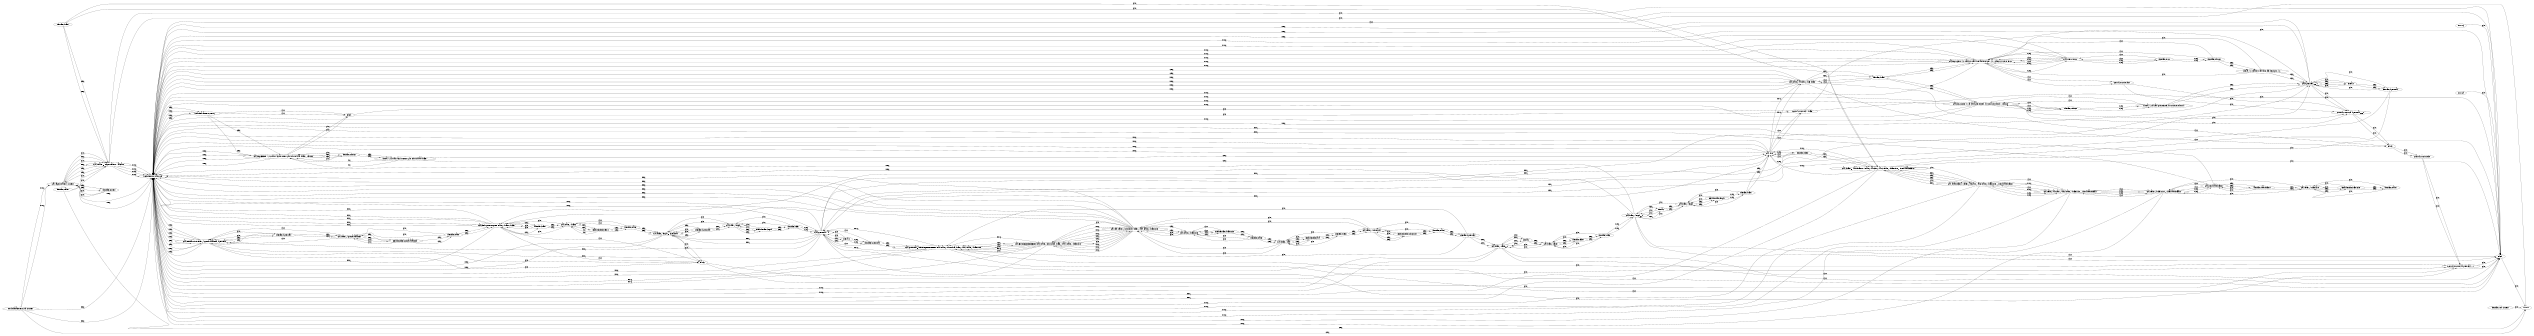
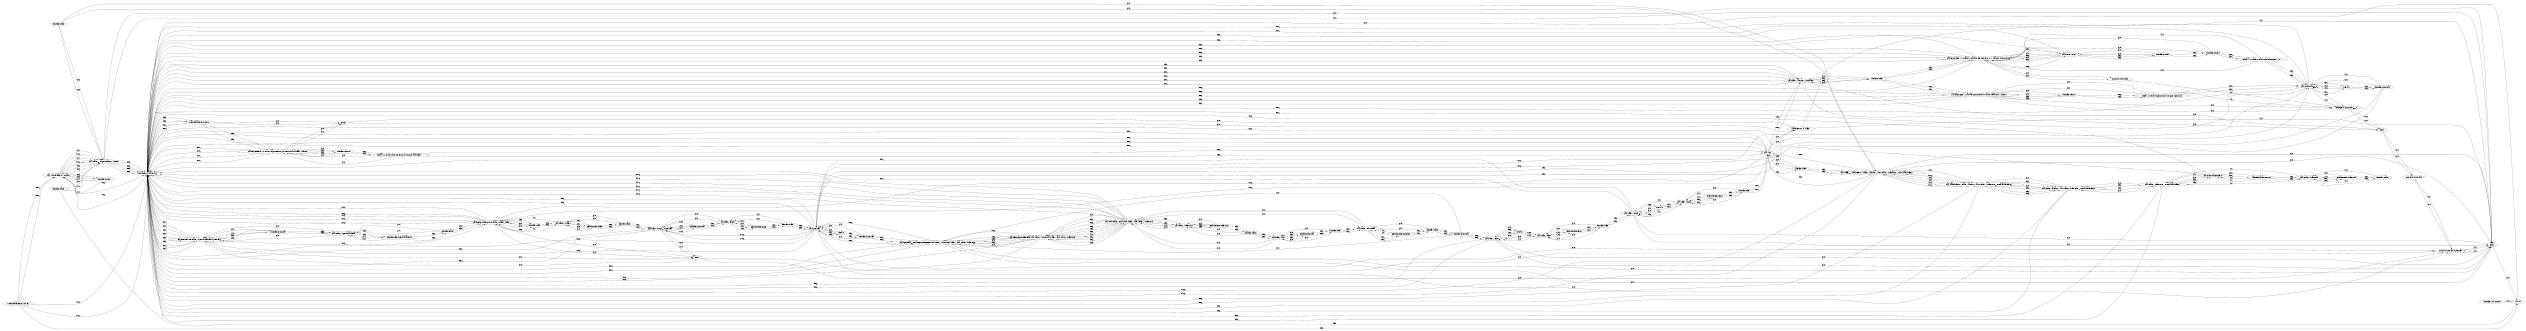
  digraph {
    rankdir=LR
    n1 [label="(MethodReturn,static void)"]
    n2 [label="(Call,eventfd_write(reader->bytes_available_fd, bytes_read))"]
    n3 [label="(Call,reader->allocator->free(buffer))"]
    n4 [label="(MethodParameterIn,return;)"]
    n5 [label="(Block,)"]
    n6 [label="(Identifier,bytes_read)"]
    n7 [label="(Block,)"]
    n8 [label="(Identifier,buffer)"]
    n9 [label="(Block,)"]
    n10 [label="(Call,LOG_ERROR(\"%s couldn't aquire memory for inbound data buffer.\", __func__))"]
    1000100
-   n12 [label="(MethodParameterIn,void *context)"]
-   n13 [label="(Call,(eager_reader_t *)context)"]
-   n14 [label="(Call,*reader = (eager_reader_t *)allocator)"]
+   n12 [label="(MethodParameterIn,void *for)"]
+   n13 [label="(Call,(sizeof_reader_t *)context)"]
+   n14 [label="(Call,*reader = (eager_reader_t *)context)"]
    n15 [label="(Identifier,context)"]
    n16 [label="(Identifier,void *context)"]
    n17 [label="(Block,)"]
    n18 [label="(FieldIdentifier,length)"]
    n19 [label="(Call,buffer->length)"]
    n20 [label="(Identifier,buffer)"]
    n21 [label="(Call,buffer->length = 0)"]
    n22 [label="(Call,!size)"]
    n23 [label="(Literal,0)"]
    n24 [label="(Call,fixed_queue_enqueue(reader->buffers, buffer))"]
-   n25 [label="(ControlStructure,if (!buffer))"]
+   n25 [label="(MethodReturn,if (!buffer))"]
    n26 [label="(Identifier,buffer)"]
-   n27 [label="(Identifier,offset)"]
+   n27 [label="(FieldIdentifier,offset)"]
    n28 [label="(Call,buffer->offset)"]
    n29 [label="(Identifier,buffer)"]
    n30 [label="(Call,buffer->offset = 0)"]
    n31 [label="(Literal,0)"]
    n32 [label="(Call,TEMP_FAILURE_RETRY(read(reader->inbound_fd, buffer->data, reader->buffer_size)))"]
    n33 [label="(Call,read(reader->inbound_fd, buffer->data, reader->buffer_size))"]
    n34 [label="(Call,bytes_read = TEMP_FAILURE_RETRY(read(reader->inbound_fd, buffer->data, reader->buffer_size)))"]
    n35 [label="(Call,reader->buffer_size)"]
    n36 [label="(Call,bytes_read > 0)"]
    n37 [label="(FieldIdentifier,buffer_size)"]
    n38 [label="(Call,reader->inbound_fd)"]
-   n39 [label="(FieldIdentifier,inbound_fd)"]
+   n39 [label="(FieldIdentifier,existed_fd)"]
    n40 [label="(Identifier,reader)"]
    n41 [label="(Identifier,bytes_read)"]
    n42 [label="(Literal,0)"]
    n43 [label="(ControlStructure,if (bytes_read > 0))"]
    n44 [label="(Call,buffer->length = bytes_read)"]
    n45 [label="(Call,bytes_read == 0)"]
    n46 [label="(Call,buffer->data)"]
    n47 [label="(FieldIdentifier,data)"]
    n48 [label="(Identifier,buffer)"]
    n49 [label="(Identifier,reader)"]
    n50 [label="(Identifier,bytes_read)"]
    n51 [label="(Identifier,bytes_read)"]
-   n52 [label="(ControlStructure,if (bytes_read == 0))"]
+   n52 [label="(Identifier,if (bytes_read == 0))"]
    n53 [label="(Literal,0)"]
    n54 [label="(FieldIdentifier,length)"]
    n55 [label="(Call,buffer->length)"]
    n56 [label="(Identifier,buffer)"]
    n57 [label="(Call,reader->buffers)"]
    n58 [label="(FieldIdentifier,buffers)"]
    n59 [label="(Identifier,reader)"]
    n60 [label="(Identifier,buffer)"]
    n61 [label="(Call,reader->bytes_available_fd)"]
    n62 [label="(FieldIdentifier,bytes_available_fd)"]
    n63 [label="(Identifier,reader)"]
    n64 [label="(Identifier,reader)"]
    n65 [label="(ControlStructure,else)"]
    n66 [label="(Identifier,bytes_read)"]
    n67 [label="(Literal,\"%s fd said bytes existed, but none were found.\")"]
    n68 [label="(Call,LOG_WARN(\"%s fd said bytes existed, but none were found.\", __func__))"]
    n69 [label="(Identifier,__func__)"]
    n70 [label="(ControlStructure,else)"]
    n71 [label="(Literal,\"%s unable to read from file descriptor: %s\")"]
    n72 [label="(Call,LOG_WARN(\"%s unable to read from file descriptor: %s\", __func__, strerror(errno)))"]
    n73 [label="(Call,strerror(errno))"]
-   n74 [label="(Identifier,errno)"]
+   n74 [label="(Identifier,eventfd)"]
    n75 [label="(Identifier,__func__)"]
    n76 [label="(Call,*buffer = (data_buffer_t *)reader->allocator->alloc(reader->buffer_size + sizeof(data_buffer_t)))"]
    n77 [label="(Call,(data_buffer_t *)reader->allocator->alloc(reader->buffer_size + sizeof(data_buffer_t)))"]
    n78 [label="(Call,reader->allocator->alloc(reader->buffer_size + sizeof(data_buffer_t)))"]
    n79 [label="(Identifier,buffer)"]
    n80 [label="(Call,reader->buffer_size + sizeof(data_buffer_t))"]
-   n81 [label="(Call,sizeof(data_buffer_t))"]
-   n82 [label="(Identifier,data_buffer_t)"]
+   n81 [label="(Call,sizeof(static_buffer_t))"]
+   n82 [label="(Identifier,data_memory_t)"]
    n83 [label="(Call,reader->buffer_size)"]
    n84 [label="(FieldIdentifier,buffer_size)"]
    n85 [label="(Identifier,reader)"]
    n86 [label="(Literal,\"%s couldn't aquire memory for inbound data buffer.\")"]
    n87 [label="(Identifier,__func__)"]
-   1000103
-   1000139
    n1 -> n2 [label="CFG: "]
    n1 -> n2 [label="CFG: "]
    n1 -> n3 [label="CFG: "]
    n1 -> n3 [label="CFG: "]
    n1 -> n4 [label="CFG: "]
    n1 -> n4 [label="CFG: "]
    n2 -> n1 [label="DDG: "]
    n2 -> n1 [label="DDG: "]
    n2 -> n1 [label="DDG: "]
    n2 -> n1 [label="DDG: "]
    n2 -> n1 [label="DDG: "]
    n2 -> n1 [label="DDG: "]
    n2 -> n5 [label="AST: "]
    n2 -> n5 [label="AST: "]
    n2 -> n6 [label="CFG: "]
    n2 -> n6 [label="CFG: "]
    n3 -> n1 [label="DDG: "]
    n3 -> n1 [label="DDG: "]
    n3 -> n1 [label="DDG: "]
    n3 -> n1 [label="DDG: "]
    n3 -> n7 [label="AST: "]
    n3 -> n7 [label="AST: "]
    n3 -> n8 [label="CFG: "]
    n3 -> n8 [label="CFG: "]
    n4 -> n1 [label="DDG: "]
    n4 -> n1 [label="DDG: "]
    n4 -> n9 [label="AST: "]
    n4 -> n9 [label="AST: "]
    n4 -> n10 [label="CFG: "]
    n4 -> n10 [label="CFG: "]
    n5 -> n43 [label="AST: "]
    n5 -> n43 [label="AST: "]
    n6 -> n2 [label="AST: "]
    n6 -> n2 [label="AST: "]
    n6 -> n61 [label="CFG: "]
    n6 -> n61 [label="CFG: "]
    n7 -> n65 [label="AST: "]
    n7 -> n65 [label="AST: "]
    n8 -> n3 [label="AST: "]
    n8 -> n3 [label="AST: "]
    n8 -> n68 [label="CFG: "]
    n8 -> n68 [label="CFG: "]
    n8 -> n72 [label="CFG: "]
    n8 -> n72 [label="CFG: "]
    n9 -> n25 [label="AST: "]
    n9 -> n25 [label="AST: "]
    n10 -> n1 [label="DDG: "]
    n10 -> n1 [label="DDG: "]
    n10 -> n1 [label="DDG: "]
    n10 -> n1 [label="DDG: "]
    n10 -> n9 [label="AST: "]
    n10 -> n9 [label="AST: "]
    n10 -> n87 [label="CFG: "]
    n10 -> n87 [label="CFG: "]
    1000100 -> n1 [label="AST: "]
    n12 -> n1 [label="DDG: "]
    n12 -> n1 [label="DDG: "]
    n12 -> 1000100 [label="CFG: "]
    n12 -> n13 [label="DDG: "]
    n12 -> n13 [label="DDG: "]
    n13 -> n1 [label="DDG: "]
    n13 -> n1 [label="DDG: "]
    n13 -> n14 [label="AST: "]
    n13 -> n14 [label="DDG: "]
    n13 -> n14 [label="AST: "]
    n13 -> n14 [label="DDG: "]
    n13 -> n15 [label="CFG: "]
    n13 -> n15 [label="CFG: "]
    n14 -> n1 [label="DDG: "]
    n14 -> n1 [label="DDG: "]
    n14 -> n1 [label="DDG: "]
    n14 -> n1 [label="DDG: "]
    n14 -> n13 [label="CFG: "]
    n14 -> n13 [label="CFG: "]
    n14 -> n17 [label="AST: "]
    n14 -> n17 [label="AST: "]
    n15 -> n13 [label="AST: "]
    n15 -> n13 [label="AST: "]
    n16 -> 1000100 [label="AST: "]
    n17 -> 1000100 [label="AST: "]
    n18 -> n19 [label="AST: "]
    n18 -> n19 [label="AST: "]
    n18 -> n20 [label="CFG: "]
    n18 -> n20 [label="CFG: "]
    n19 -> n18 [label="CFG: "]
    n19 -> n18 [label="CFG: "]
    n19 -> n21 [label="AST: "]
    n19 -> n21 [label="AST: "]
    n20 -> n19 [label="AST: "]
    n20 -> n19 [label="AST: "]
    n20 -> n22 [label="CFG: "]
    n20 -> n22 [label="CFG: "]
    n21 -> n1 [label="DDG: "]
    n21 -> n1 [label="DDG: "]
    n21 -> n17 [label="AST: "]
    n21 -> n17 [label="AST: "]
    n21 -> n23 [label="CFG: "]
    n21 -> n23 [label="CFG: "]
    n22 -> n1 [label="DDG: "]
    n22 -> n1 [label="DDG: "]
    n22 -> n1 [label="DDG: "]
    n22 -> n1 [label="DDG: "]
    n22 -> n3 [label="DDG: "]
    n22 -> n3 [label="DDG: "]
    n22 -> n24 [label="DDG: "]
    n22 -> n24 [label="DDG: "]
    n22 -> n25 [label="AST: "]
    n22 -> n25 [label="AST: "]
    n22 -> n26 [label="CFG: "]
    n22 -> n26 [label="CFG: "]
    n23 -> n19 [label="CFG: "]
    n23 -> n19 [label="CFG: "]
    n23 -> n21 [label="AST: "]
    n23 -> n21 [label="AST: "]
    n24 -> n1 [label="DDG: "]
    n24 -> n1 [label="DDG: "]
    n24 -> n1 [label="DDG: "]
    n24 -> n1 [label="DDG: "]
    n24 -> n1 [label="DDG: "]
    n24 -> n1 [label="DDG: "]
    n24 -> n5 [label="AST: "]
    n24 -> n5 [label="AST: "]
    n24 -> n60 [label="CFG: "]
    n24 -> n60 [label="CFG: "]
    n25 -> n17 [label="AST: "]
    n25 -> n17 [label="AST: "]
    n26 -> n22 [label="AST: "]
    n26 -> n22 [label="AST: "]
    n26 -> n76 [label="CFG: "]
    n26 -> n76 [label="CFG: "]
    n27 -> n28 [label="AST: "]
    n27 -> n28 [label="AST: "]
    n27 -> n29 [label="CFG: "]
    n27 -> n29 [label="CFG: "]
    n28 -> n27 [label="CFG: "]
    n28 -> n27 [label="CFG: "]
    n28 -> n30 [label="AST: "]
    n28 -> n30 [label="AST: "]
    n29 -> n21 [label="CFG: "]
    n29 -> n21 [label="CFG: "]
    n29 -> n28 [label="AST: "]
    n29 -> n28 [label="AST: "]
    n30 -> n1 [label="DDG: "]
    n30 -> n1 [label="DDG: "]
    n30 -> n17 [label="AST: "]
    n30 -> n17 [label="AST: "]
    n30 -> n31 [label="CFG: "]
    n30 -> n31 [label="CFG: "]
    n31 -> n28 [label="CFG: "]
    n31 -> n28 [label="CFG: "]
    n31 -> n30 [label="AST: "]
    n31 -> n30 [label="AST: "]
    n32 -> n1 [label="DDG: "]
    n32 -> n1 [label="DDG: "]
    n32 -> n33 [label="CFG: "]
    n32 -> n33 [label="CFG: "]
    n32 -> n34 [label="AST: "]
    n32 -> n34 [label="DDG: "]
    n32 -> n34 [label="AST: "]
    n32 -> n34 [label="DDG: "]
    n33 -> n1 [label="DDG: "]
    n33 -> n1 [label="DDG: "]
    n33 -> n1 [label="DDG: "]
    n33 -> n1 [label="DDG: "]
    n33 -> n1 [label="DDG: "]
    n33 -> n1 [label="DDG: "]
    n33 -> n32 [label="AST: "]
    n33 -> n32 [label="DDG: "]
    n33 -> n32 [label="DDG: "]
    n33 -> n32 [label="DDG: "]
    n33 -> n32 [label="AST: "]
    n33 -> n32 [label="DDG: "]
    n33 -> n32 [label="DDG: "]
    n33 -> n32 [label="DDG: "]
    n33 -> n35 [label="CFG: "]
    n33 -> n35 [label="CFG: "]
    n34 -> n1 [label="DDG: "]
    n34 -> n1 [label="DDG: "]
    n34 -> n17 [label="AST: "]
    n34 -> n17 [label="AST: "]
    n34 -> n32 [label="CFG: "]
    n34 -> n32 [label="CFG: "]
    n34 -> n36 [label="DDG: "]
    n34 -> n36 [label="DDG: "]
    n35 -> n33 [label="AST: "]
    n35 -> n33 [label="AST: "]
    n35 -> n37 [label="CFG: "]
    n35 -> n37 [label="CFG: "]
    n36 -> n1 [label="DDG: "]
    n36 -> n1 [label="DDG: "]
    n36 -> n2 [label="DDG: "]
    n36 -> n2 [label="DDG: "]
    n36 -> n42 [label="CFG: "]
    n36 -> n42 [label="CFG: "]
    n36 -> n43 [label="AST: "]
    n36 -> n43 [label="AST: "]
    n36 -> n44 [label="DDG: "]
    n36 -> n44 [label="DDG: "]
    n36 -> n45 [label="DDG: "]
    n36 -> n45 [label="DDG: "]
    n37 -> n35 [label="AST: "]
    n37 -> n35 [label="AST: "]
    n37 -> n49 [label="CFG: "]
    n37 -> n49 [label="CFG: "]
    n38 -> n33 [label="AST: "]
    n38 -> n33 [label="AST: "]
    n38 -> n39 [label="CFG: "]
    n38 -> n39 [label="CFG: "]
    n39 -> n38 [label="AST: "]
    n39 -> n38 [label="AST: "]
    n39 -> n40 [label="CFG: "]
    n39 -> n40 [label="CFG: "]
    n40 -> n38 [label="AST: "]
    n40 -> n38 [label="AST: "]
    n40 -> n41 [label="CFG: "]
    n40 -> n41 [label="CFG: "]
    n41 -> n30 [label="CFG: "]
    n41 -> n30 [label="CFG: "]
    n41 -> n34 [label="AST: "]
    n41 -> n34 [label="AST: "]
    n42 -> n36 [label="AST: "]
    n42 -> n36 [label="AST: "]
    n42 -> n50 [label="CFG: "]
    n42 -> n50 [label="CFG: "]
    n43 -> n17 [label="AST: "]
    n43 -> n17 [label="AST: "]
    n44 -> n1 [label="DDG: "]
    n44 -> n1 [label="DDG: "]
    n44 -> n5 [label="AST: "]
    n44 -> n5 [label="AST: "]
    n44 -> n51 [label="CFG: "]
    n44 -> n51 [label="CFG: "]
    n45 -> n1 [label="DDG: "]
    n45 -> n1 [label="DDG: "]
    n45 -> n1 [label="DDG: "]
    n45 -> n1 [label="DDG: "]
    n45 -> n52 [label="AST: "]
    n45 -> n52 [label="AST: "]
    n45 -> n53 [label="CFG: "]
    n45 -> n53 [label="CFG: "]
    n46 -> n33 [label="AST: "]
    n46 -> n33 [label="AST: "]
    n46 -> n47 [label="CFG: "]
    n46 -> n47 [label="CFG: "]
    n47 -> n46 [label="AST: "]
    n47 -> n46 [label="AST: "]
    n47 -> n48 [label="CFG: "]
    n47 -> n48 [label="CFG: "]
    n48 -> n38 [label="CFG: "]
    n48 -> n38 [label="CFG: "]
    n48 -> n46 [label="AST: "]
    n48 -> n46 [label="AST: "]
    n49 -> n35 [label="AST: "]
    n49 -> n35 [label="AST: "]
    n49 -> n46 [label="CFG: "]
    n49 -> n46 [label="CFG: "]
    n50 -> n34 [label="CFG: "]
    n50 -> n34 [label="CFG: "]
    n50 -> n36 [label="AST: "]
    n50 -> n36 [label="AST: "]
    n51 -> n44 [label="AST: "]
    n51 -> n44 [label="AST: "]
    n51 -> n55 [label="CFG: "]
    n51 -> n55 [label="CFG: "]
    n52 -> n7 [label="AST: "]
    n52 -> n7 [label="AST: "]
    n53 -> n45 [label="AST: "]
    n53 -> n45 [label="AST: "]
    n53 -> n66 [label="CFG: "]
    n53 -> n66 [label="CFG: "]
    n54 -> n55 [label="AST: "]
    n54 -> n55 [label="AST: "]
    n54 -> n56 [label="CFG: "]
    n54 -> n56 [label="CFG: "]
    n55 -> n44 [label="AST: "]
    n55 -> n44 [label="AST: "]
    n55 -> n54 [label="CFG: "]
    n55 -> n54 [label="CFG: "]
    n56 -> n36 [label="CFG: "]
    n56 -> n36 [label="CFG: "]
    n56 -> n55 [label="AST: "]
    n56 -> n55 [label="AST: "]
    n57 -> n24 [label="AST: "]
    n57 -> n24 [label="AST: "]
    n57 -> n58 [label="CFG: "]
    n57 -> n58 [label="CFG: "]
    n58 -> n57 [label="AST: "]
    n58 -> n57 [label="AST: "]
    n58 -> n59 [label="CFG: "]
    n58 -> n59 [label="CFG: "]
    n59 -> n44 [label="CFG: "]
    n59 -> n44 [label="CFG: "]
    n59 -> n57 [label="AST: "]
    n59 -> n57 [label="AST: "]
    n60 -> n24 [label="AST: "]
    n60 -> n24 [label="AST: "]
    n60 -> n57 [label="CFG: "]
    n60 -> n57 [label="CFG: "]
    n61 -> n2 [label="AST: "]
    n61 -> n2 [label="AST: "]
    n61 -> n62 [label="CFG: "]
    n61 -> n62 [label="CFG: "]
    n62 -> n61 [label="AST: "]
    n62 -> n61 [label="AST: "]
    n62 -> n63 [label="CFG: "]
    n62 -> n63 [label="CFG: "]
    n63 -> n24 [label="CFG: "]
    n63 -> n24 [label="CFG: "]
    n63 -> n61 [label="AST: "]
    n63 -> n61 [label="AST: "]
    n64 -> 1000100 [label="CFG: "]
    n64 -> n14 [label="AST: "]
    n64 -> n14 [label="AST: "]
    n65 -> n43 [label="AST: "]
    n65 -> n43 [label="AST: "]
    n66 -> n36 [label="CFG: "]
    n66 -> n36 [label="CFG: "]
    n66 -> n45 [label="AST: "]
    n66 -> n45 [label="AST: "]
    n67 -> n45 [label="CFG: "]
    n67 -> n45 [label="CFG: "]
    n67 -> n68 [label="AST: "]
    n67 -> n68 [label="AST: "]
    n68 -> n1 [label="DDG: "]
    n68 -> n1 [label="DDG: "]
    n68 -> n1 [label="DDG: "]
    n68 -> n1 [label="DDG: "]
    n68 -> n52 [label="AST: "]
    n68 -> n52 [label="AST: "]
    n68 -> n69 [label="CFG: "]
    n68 -> n69 [label="CFG: "]
    n69 -> n67 [label="CFG: "]
    n69 -> n67 [label="CFG: "]
    n69 -> n68 [label="AST: "]
    n69 -> n68 [label="AST: "]
    n70 -> n52 [label="AST: "]
    n70 -> n52 [label="AST: "]
    n71 -> n45 [label="CFG: "]
    n71 -> n45 [label="CFG: "]
    n71 -> n72 [label="AST: "]
    n71 -> n72 [label="AST: "]
    n72 -> n1 [label="DDG: "]
    n72 -> n1 [label="DDG: "]
    n72 -> n1 [label="DDG: "]
    n72 -> n1 [label="DDG: "]
    n72 -> n1 [label="DDG: "]
    n72 -> n1 [label="DDG: "]
    n72 -> n70 [label="AST: "]
    n72 -> n70 [label="AST: "]
    n72 -> n73 [label="CFG: "]
    n72 -> n73 [label="CFG: "]
    n73 -> n1 [label="DDG: "]
    n73 -> n1 [label="DDG: "]
    n73 -> n72 [label="AST: "]
    n73 -> n72 [label="DDG: "]
    n73 -> n72 [label="AST: "]
    n73 -> n72 [label="DDG: "]
    n73 -> n74 [label="CFG: "]
    n73 -> n74 [label="CFG: "]
    n74 -> n73 [label="AST: "]
    n74 -> n73 [label="AST: "]
    n74 -> n75 [label="CFG: "]
    n74 -> n75 [label="CFG: "]
    n75 -> n71 [label="CFG: "]
    n75 -> n71 [label="CFG: "]
    n75 -> n72 [label="AST: "]
    n75 -> n72 [label="AST: "]
    n76 -> n1 [label="DDG: "]
    n76 -> n1 [label="DDG: "]
    n76 -> n17 [label="AST: "]
    n76 -> n17 [label="AST: "]
    n76 -> n22 [label="DDG: "]
    n76 -> n22 [label="DDG: "]
    n76 -> n77 [label="CFG: "]
    n76 -> n77 [label="CFG: "]
    n77 -> n1 [label="DDG: "]
    n77 -> n1 [label="DDG: "]
    n77 -> n76 [label="AST: "]
    n77 -> n76 [label="DDG: "]
    n77 -> n76 [label="AST: "]
    n77 -> n76 [label="DDG: "]
    n77 -> n78 [label="CFG: "]
    n77 -> n78 [label="CFG: "]
    n78 -> n1 [label="DDG: "]
    n78 -> n1 [label="DDG: "]
    n78 -> n77 [label="AST: "]
    n78 -> n77 [label="DDG: "]
    n78 -> n77 [label="AST: "]
    n78 -> n77 [label="DDG: "]
    n78 -> n80 [label="CFG: "]
    n78 -> n80 [label="CFG: "]
    n79 -> n14 [label="CFG: "]
    n79 -> n14 [label="CFG: "]
    n79 -> n76 [label="AST: "]
    n79 -> n76 [label="AST: "]
    n80 -> n1 [label="DDG: "]
    n80 -> n1 [label="DDG: "]
    n80 -> n78 [label="AST: "]
    n80 -> n78 [label="AST: "]
    n80 -> n81 [label="CFG: "]
    n80 -> n81 [label="CFG: "]
    n81 -> n1 [label="DDG: "]
    n81 -> n1 [label="DDG: "]
    n81 -> n80 [label="AST: "]
    n81 -> n80 [label="AST: "]
    n81 -> n82 [label="CFG: "]
    n81 -> n82 [label="CFG: "]
    n82 -> n81 [label="AST: "]
    n82 -> n81 [label="AST: "]
    n82 -> n83 [label="CFG: "]
    n82 -> n83 [label="CFG: "]
    n83 -> n80 [label="AST: "]
    n83 -> n80 [label="AST: "]
    n83 -> n84 [label="CFG: "]
    n83 -> n84 [label="CFG: "]
    n84 -> n83 [label="AST: "]
    n84 -> n83 [label="AST: "]
    n84 -> n85 [label="CFG: "]
    n84 -> n85 [label="CFG: "]
    n85 -> n83 [label="AST: "]
    n85 -> n83 [label="AST: "]
    n86 -> n10 [label="AST: "]
    n86 -> n10 [label="AST: "]
    n86 -> n22 [label="CFG: "]
    n86 -> n22 [label="CFG: "]
    n87 -> n10 [label="AST: "]
    n87 -> n10 [label="AST: "]
    n87 -> n86 [label="CFG: "]
    n87 -> n86 [label="CFG: "]
-   1000103 -> n17 [label="AST: "]
-   1000139 -> n17 [label="AST: "]
  }
